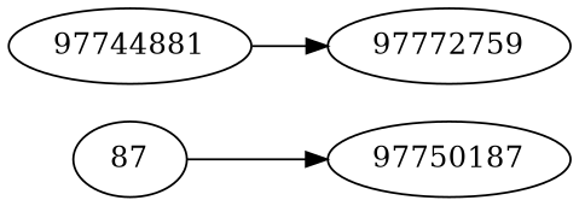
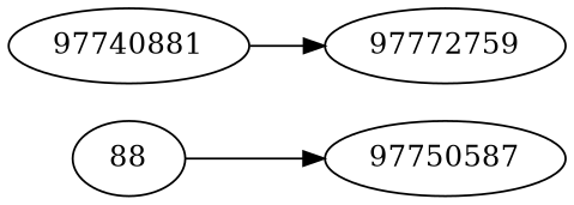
  strict digraph {
    rankdir=LR
-   88 [label=87]
-   97750187
-   97740881 [label=97744881]
+   88
+   97750187 [label=97750587]
+   97740881
    97772759
    88 -> 97750187
    97740881 -> 97772759
  }
